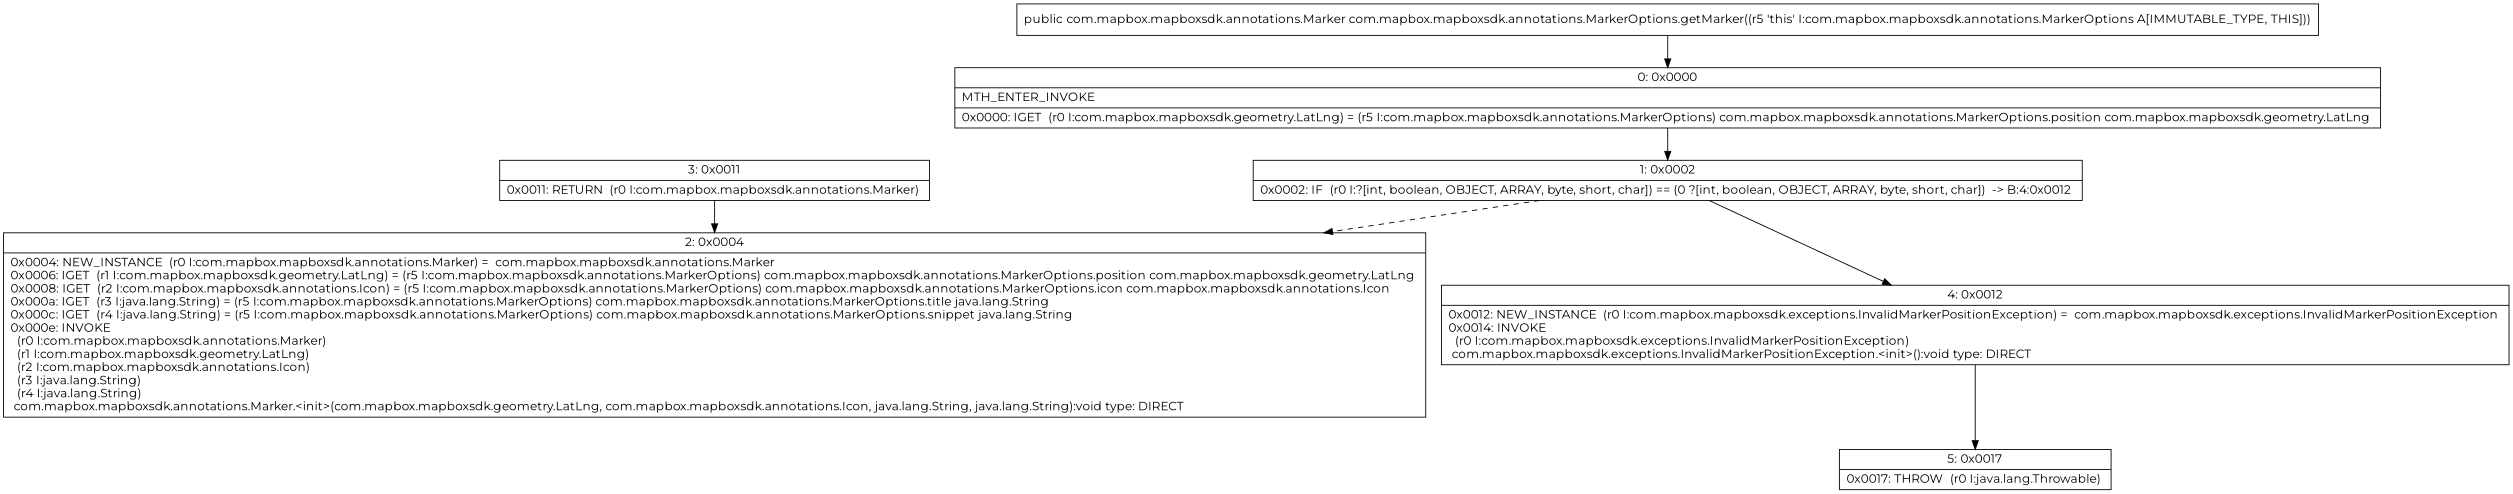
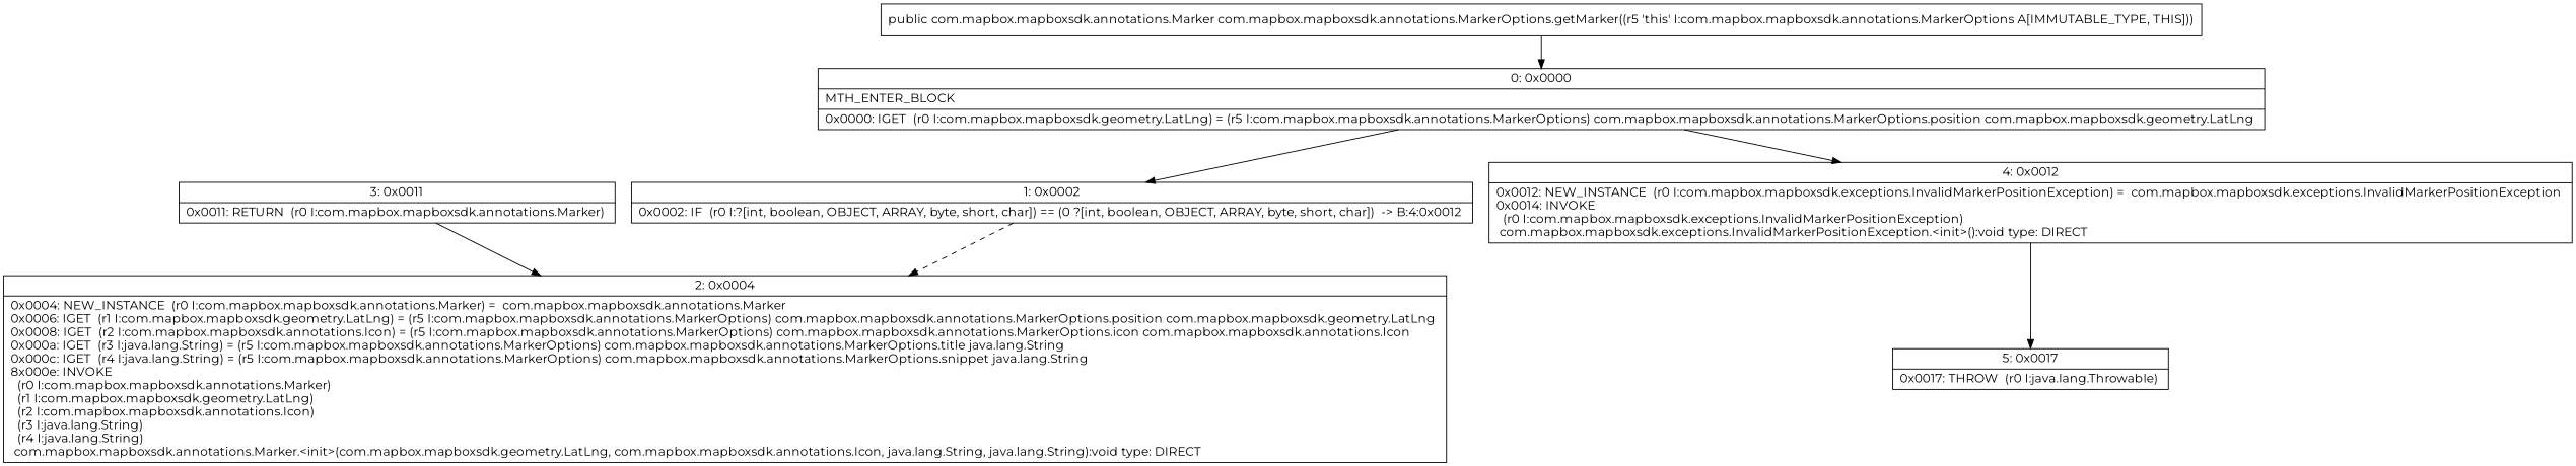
  digraph {
    fontname=Montserrat
    node [fontname=Montserrat shape=record]
    edge [fontname=Montserrat]
-   n1 [label="{0\:\ 0x0000|MTH_ENTER_INVOKE\l|0x0000: IGET  (r0 I:com.mapbox.mapboxsdk.geometry.LatLng) = (r5 I:com.mapbox.mapboxsdk.annotations.MarkerOptions) com.mapbox.mapboxsdk.annotations.MarkerOptions.position com.mapbox.mapboxsdk.geometry.LatLng \l}"]
+   n1 [label="{0\:\ 0x0000|MTH_ENTER_BLOCK\l|0x0000: IGET  (r0 I:com.mapbox.mapboxsdk.geometry.LatLng) = (r5 I:com.mapbox.mapboxsdk.annotations.MarkerOptions) com.mapbox.mapboxsdk.annotations.MarkerOptions.position com.mapbox.mapboxsdk.geometry.LatLng \l}"]
    n2 [label="{1\:\ 0x0002|0x0002: IF  (r0 I:?[int, boolean, OBJECT, ARRAY, byte, short, char]) == (0 ?[int, boolean, OBJECT, ARRAY, byte, short, char])  \-\> B:4:0x0012 \l}"]
-   n3 [label="{2\:\ 0x0004|0x0004: NEW_INSTANCE  (r0 I:com.mapbox.mapboxsdk.annotations.Marker) =  com.mapbox.mapboxsdk.annotations.Marker \l0x0006: IGET  (r1 I:com.mapbox.mapboxsdk.geometry.LatLng) = (r5 I:com.mapbox.mapboxsdk.annotations.MarkerOptions) com.mapbox.mapboxsdk.annotations.MarkerOptions.position com.mapbox.mapboxsdk.geometry.LatLng \l0x0008: IGET  (r2 I:com.mapbox.mapboxsdk.annotations.Icon) = (r5 I:com.mapbox.mapboxsdk.annotations.MarkerOptions) com.mapbox.mapboxsdk.annotations.MarkerOptions.icon com.mapbox.mapboxsdk.annotations.Icon \l0x000a: IGET  (r3 I:java.lang.String) = (r5 I:com.mapbox.mapboxsdk.annotations.MarkerOptions) com.mapbox.mapboxsdk.annotations.MarkerOptions.title java.lang.String \l0x000c: IGET  (r4 I:java.lang.String) = (r5 I:com.mapbox.mapboxsdk.annotations.MarkerOptions) com.mapbox.mapboxsdk.annotations.MarkerOptions.snippet java.lang.String \l0x000e: INVOKE  \l  (r0 I:com.mapbox.mapboxsdk.annotations.Marker)\l  (r1 I:com.mapbox.mapboxsdk.geometry.LatLng)\l  (r2 I:com.mapbox.mapboxsdk.annotations.Icon)\l  (r3 I:java.lang.String)\l  (r4 I:java.lang.String)\l com.mapbox.mapboxsdk.annotations.Marker.\<init\>(com.mapbox.mapboxsdk.geometry.LatLng, com.mapbox.mapboxsdk.annotations.Icon, java.lang.String, java.lang.String):void type: DIRECT \l}"]
+   n3 [label="{2\:\ 0x0004|0x0004: NEW_INSTANCE  (r0 I:com.mapbox.mapboxsdk.annotations.Marker) =  com.mapbox.mapboxsdk.annotations.Marker \l0x0006: IGET  (r1 I:com.mapbox.mapboxsdk.geometry.LatLng) = (r5 I:com.mapbox.mapboxsdk.annotations.MarkerOptions) com.mapbox.mapboxsdk.annotations.MarkerOptions.position com.mapbox.mapboxsdk.geometry.LatLng \l0x0008: IGET  (r2 I:com.mapbox.mapboxsdk.annotations.Icon) = (r5 I:com.mapbox.mapboxsdk.annotations.MarkerOptions) com.mapbox.mapboxsdk.annotations.MarkerOptions.icon com.mapbox.mapboxsdk.annotations.Icon \l0x000a: IGET  (r3 I:java.lang.String) = (r5 I:com.mapbox.mapboxsdk.annotations.MarkerOptions) com.mapbox.mapboxsdk.annotations.MarkerOptions.title java.lang.String \l0x000c: IGET  (r4 I:java.lang.String) = (r5 I:com.mapbox.mapboxsdk.annotations.MarkerOptions) com.mapbox.mapboxsdk.annotations.MarkerOptions.snippet java.lang.String \l8x000e: INVOKE  \l  (r0 I:com.mapbox.mapboxsdk.annotations.Marker)\l  (r1 I:com.mapbox.mapboxsdk.geometry.LatLng)\l  (r2 I:com.mapbox.mapboxsdk.annotations.Icon)\l  (r3 I:java.lang.String)\l  (r4 I:java.lang.String)\l com.mapbox.mapboxsdk.annotations.Marker.\<init\>(com.mapbox.mapboxsdk.geometry.LatLng, com.mapbox.mapboxsdk.annotations.Icon, java.lang.String, java.lang.String):void type: DIRECT \l}"]
    n4 [label="{4\:\ 0x0012|0x0012: NEW_INSTANCE  (r0 I:com.mapbox.mapboxsdk.exceptions.InvalidMarkerPositionException) =  com.mapbox.mapboxsdk.exceptions.InvalidMarkerPositionException \l0x0014: INVOKE  \l  (r0 I:com.mapbox.mapboxsdk.exceptions.InvalidMarkerPositionException)\l com.mapbox.mapboxsdk.exceptions.InvalidMarkerPositionException.\<init\>():void type: DIRECT \l}"]
    n5 [label="{5\:\ 0x0017|0x0017: THROW  (r0 I:java.lang.Throwable) \l}"]
    n6 [label="{3\:\ 0x0011|0x0011: RETURN  (r0 I:com.mapbox.mapboxsdk.annotations.Marker) \l}"]
    n7 [label="{public com.mapbox.mapboxsdk.annotations.Marker com.mapbox.mapboxsdk.annotations.MarkerOptions.getMarker((r5 'this' I:com.mapbox.mapboxsdk.annotations.MarkerOptions A[IMMUTABLE_TYPE, THIS])) }"]
    n1 -> n2
    n2 -> n3 [style=dashed]
-   n2 -> n4
+   n1 -> n4
    n4 -> n5
    n6 -> n3
    n7 -> n1
  }
